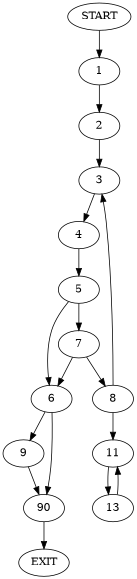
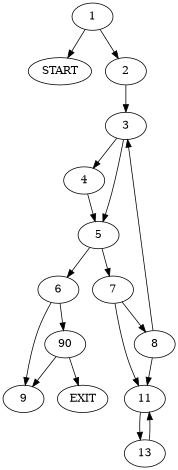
  digraph {
    n1 [label=START]
    1
    2
    n4 [label=EXIT]
    3
    4
    5
    6
    7
    9
    n11 [label=90]
    8
    11
    13
-   n1 -> 1
+   1 -> n1
    1 -> 2
    2 -> 3
    3 -> 4
+   3 -> 5
    4 -> 5
    5 -> 6
    5 -> 7
    6 -> 9
    6 -> n11
-   7 -> 6
+   7 -> 11
    7 -> 8
-   9 -> n11
+   n11 -> 9
    n11 -> n4
    8 -> 3
    8 -> 11
    11 -> 13
    13 -> 11
  }
